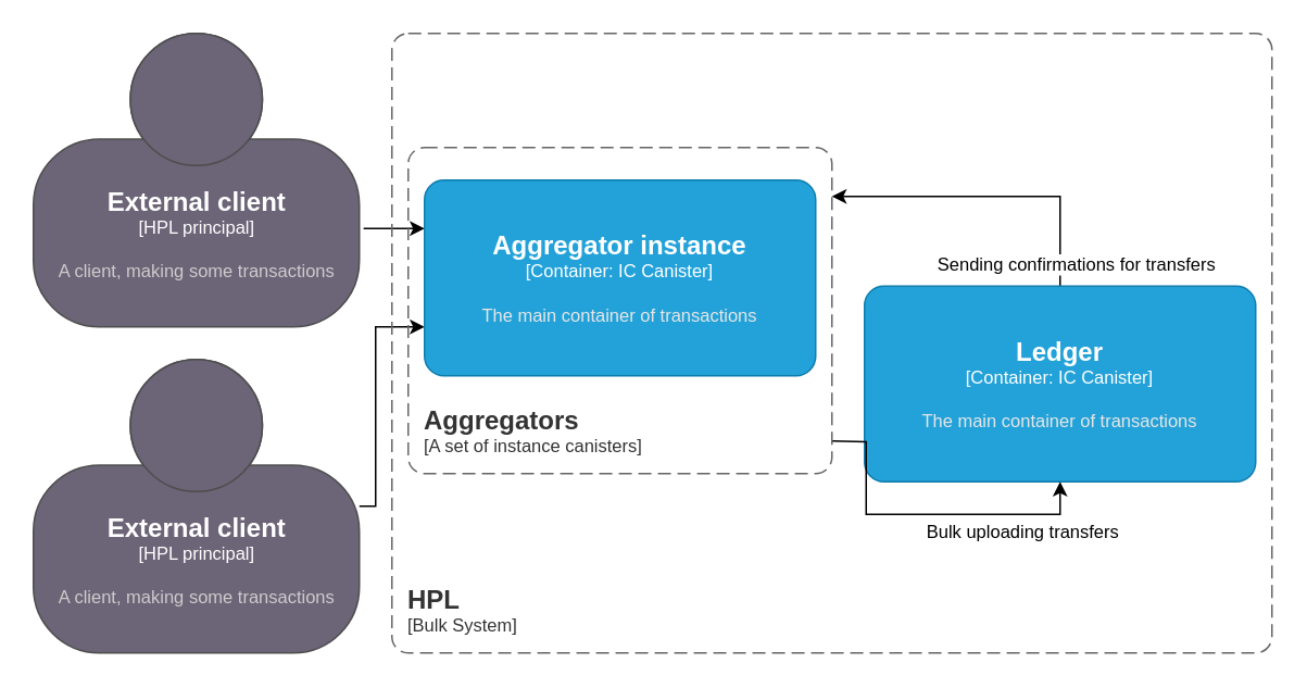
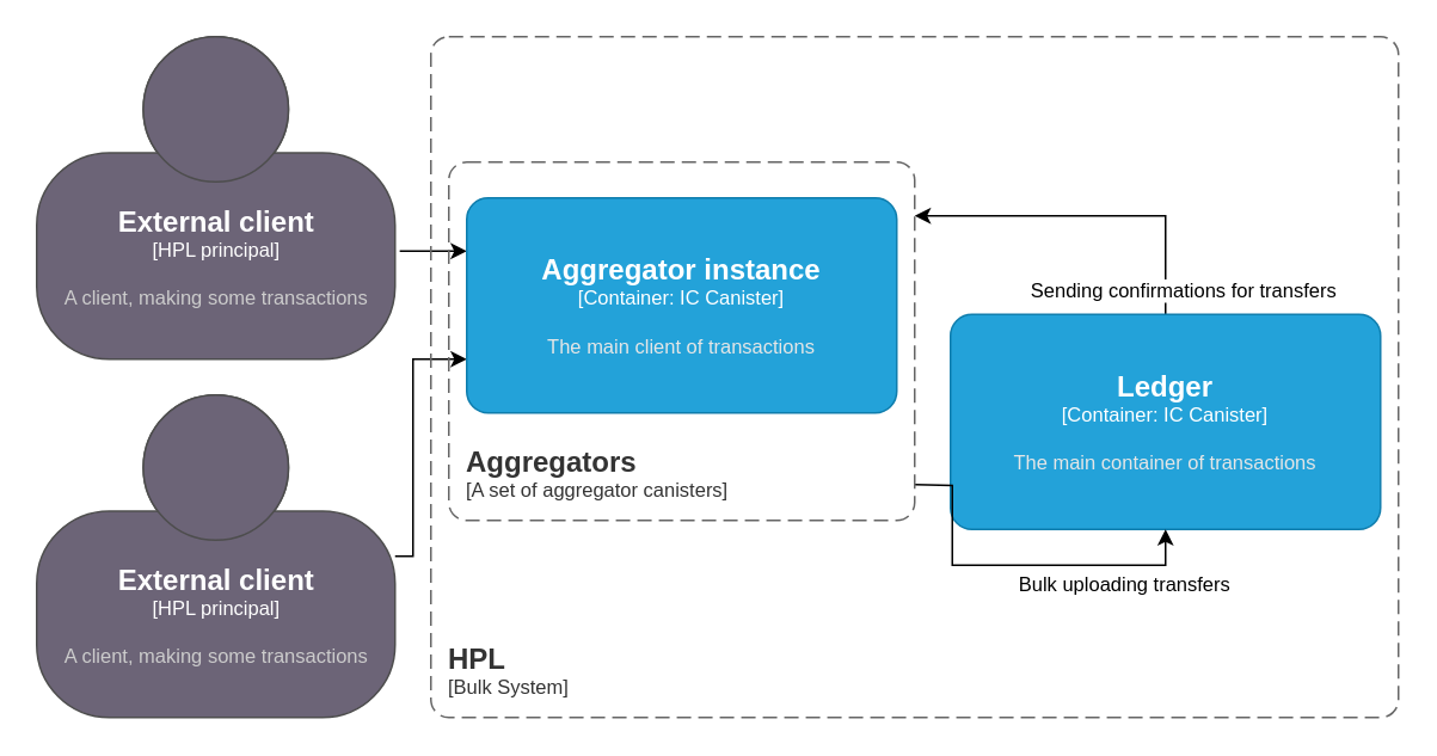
  <mxCell id="0" />
  <mxCell id="1" parent="0" />
  <mxCell id="2" value="" style="edgeStyle=orthogonalEdgeStyle;rounded=0;orthogonalLoop=1;jettySize=auto;html=1;entryX=0;entryY=0.25;entryDx=0;entryDy=0;entryPerimeter=0;exitX=1.013;exitY=0.665;exitDx=0;exitDy=0;exitPerimeter=0;" edge="1" parent="1" source="3" target="11"><mxGeometry x="0.649" y="-20" relative="1" as="geometry"><mxPoint x="430" y="160" as="targetPoint" /><mxPoint x="20" y="-20" as="offset" /></mxGeometry></mxCell>
  <mxCell id="3" value="&lt;font style=&quot;font-size: 16px&quot;&gt;&lt;b&gt;External client&lt;/b&gt;&lt;/font&gt;&lt;div&gt;[HPL principal]&lt;/div&gt;&lt;br&gt;&lt;div&gt;&lt;font style=&quot;font-size: 11px&quot;&gt;&lt;font color=&quot;#cccccc&quot;&gt;A client, making some transactions&lt;/font&gt;&lt;/div&gt;" style="html=1;fontSize=11;dashed=0;whitespace=wrap;fillColor=#6C6477;strokeColor=#4D4D4D;fontColor=#ffffff;shape=mxgraph.c4.person2;align=center;metaEdit=1;points=[[0.5,0,0],[1,0.5,0],[1,0.75,0],[0.75,1,0],[0.5,1,0],[0.25,1,0],[0,0.75,0],[0,0.5,0]];resizable=0;" vertex="1" parent="1"><mxGeometry x="20" y="20" width="200" height="180" as="geometry" /></mxCell>
  <mxCell id="4" value="" style="edgeStyle=orthogonalEdgeStyle;rounded=0;orthogonalLoop=1;jettySize=auto;html=1;entryX=0;entryY=0.75;entryDx=0;entryDy=0;entryPerimeter=0;exitX=1;exitY=0.5;exitDx=0;exitDy=0;exitPerimeter=0;" edge="1" parent="1" source="5" target="11"><mxGeometry x="0.221" y="-20" relative="1" as="geometry"><mxPoint x="430" y="280" as="targetPoint" /><Array as="points"><mxPoint x="230" y="310" /><mxPoint x="230" y="200" /></Array><mxPoint x="-20" y="20" as="offset" /></mxGeometry></mxCell>
  <mxCell id="5" value="&lt;font style=&quot;font-size: 16px&quot;&gt;&lt;b&gt;External client&lt;/b&gt;&lt;/font&gt;&lt;div&gt;[HPL principal]&lt;/div&gt;&lt;br&gt;&lt;div&gt;&lt;font style=&quot;font-size: 11px&quot;&gt;&lt;font color=&quot;#cccccc&quot;&gt;A client, making some transactions&lt;/font&gt;&lt;/div&gt;" style="html=1;fontSize=11;dashed=0;whitespace=wrap;fillColor=#6C6477;strokeColor=#4D4D4D;fontColor=#ffffff;shape=mxgraph.c4.person2;align=center;metaEdit=1;points=[[0.5,0,0],[1,0.5,0],[1,0.75,0],[0.75,1,0],[0.5,1,0],[0.25,1,0],[0,0.75,0],[0,0.5,0]];resizable=0;" vertex="1" parent="1"><mxGeometry x="20" y="220" width="200" height="180" as="geometry" /></mxCell>
  <mxCell id="6" value="&lt;font style=&quot;font-size: 16px&quot;&gt;&lt;b&gt;&lt;div style=&quot;text-align: left&quot;&gt;HPL&lt;/div&gt;&lt;/b&gt;&lt;/font&gt;&lt;div style=&quot;text-align: left&quot;&gt;[Bulk System]&lt;/div&gt;" style="rounded=1;fontSize=11;whiteSpace=wrap;html=1;dashed=1;arcSize=20;fillColor=none;strokeColor=#666666;fontColor=#333333;labelBackgroundColor=none;align=left;verticalAlign=bottom;labelBorderColor=none;spacingTop=0;spacing=10;dashPattern=8 4;metaEdit=1;rotatable=0;perimeter=rectanglePerimeter;noLabel=0;labelPadding=0;allowArrows=0;connectable=0;expand=0;recursiveResize=0;editable=1;pointerEvents=0;absoluteArcSize=1;points=[[0.25,0,0],[0.5,0,0],[0.75,0,0],[1,0.25,0],[1,0.5,0],[1,0.75,0],[0.75,1,0],[0.5,1,0],[0.25,1,0],[0,0.75,0],[0,0.5,0],[0,0.25,0]];" vertex="1" parent="1"><mxGeometry x="240" y="20" width="540" height="380" as="geometry" /></mxCell>
  <mxCell id="7" value="Sending confirmations for transfers" style="edgeStyle=orthogonalEdgeStyle;rounded=0;orthogonalLoop=1;jettySize=auto;html=1;exitX=0.5;exitY=0;exitDx=0;exitDy=0;exitPerimeter=0;" edge="1" parent="1" source="8"><mxGeometry x="-0.867" y="-10" relative="1" as="geometry"><mxPoint x="510" y="120" as="targetPoint" /><Array as="points"><mxPoint x="650" y="120" /></Array><mxPoint as="offset" /></mxGeometry></mxCell>
  <mxCell id="8" value="&lt;font style=&quot;font-size: 16px&quot;&gt;&lt;b&gt;Ledger&lt;/b&gt;&lt;/font&gt;&lt;div&gt;[Container: IC Canister]&lt;/div&gt;&lt;br&gt;&lt;div&gt;&lt;font style=&quot;font-size: 11px&quot;&gt;&lt;font color=&quot;#E6E6E6&quot;&gt;The main container of transactions&lt;/font&gt;&lt;/div&gt;" style="rounded=1;whiteSpace=wrap;html=1;fontSize=11;labelBackgroundColor=none;fillColor=#23A2D9;fontColor=#ffffff;align=center;arcSize=10;strokeColor=#0E7DAD;metaEdit=1;resizable=0;points=[[0.25,0,0],[0.5,0,0],[0.75,0,0],[1,0.25,0],[1,0.5,0],[1,0.75,0],[0.75,1,0],[0.5,1,0],[0.25,1,0],[0,0.75,0],[0,0.5,0],[0,0.25,0]];" vertex="1" parent="1"><mxGeometry x="530" y="175" width="240" height="120" as="geometry" /></mxCell>
  <mxCell id="9" style="edgeStyle=orthogonalEdgeStyle;rounded=0;orthogonalLoop=1;jettySize=auto;html=1;entryX=0.5;entryY=1;entryDx=0;entryDy=0;entryPerimeter=0;" edge="1" parent="1" target="8"><mxGeometry relative="1" as="geometry"><mxPoint x="510" y="270" as="sourcePoint" /></mxGeometry></mxCell>
  <mxCell id="10" value="Bulk uploading transfers" style="edgeLabel;html=1;align=center;verticalAlign=middle;resizable=0;points=[];" connectable="0" vertex="1" parent="9"><mxGeometry x="-0.082" y="-3" relative="1" as="geometry"><mxPoint x="67" y="7" as="offset" /></mxGeometry></mxCell>
- <mxCell id="11" value="&lt;font style=&quot;font-size: 16px&quot;&gt;&lt;b&gt;Aggregator instance&lt;/b&gt;&lt;/font&gt;&lt;div&gt;[Container: IC Canister]&lt;/div&gt;&lt;br&gt;&lt;div&gt;&lt;font style=&quot;font-size: 11px&quot;&gt;&lt;font color=&quot;#E6E6E6&quot;&gt;The main container of transactions&lt;/font&gt;&lt;/div&gt;" style="rounded=1;whiteSpace=wrap;html=1;fontSize=11;labelBackgroundColor=none;fillColor=#23A2D9;fontColor=#ffffff;align=center;arcSize=10;strokeColor=#0E7DAD;metaEdit=1;resizable=0;points=[[0.25,0,0],[0.5,0,0],[0.75,0,0],[1,0.25,0],[1,0.5,0],[1,0.75,0],[0.75,1,0],[0.5,1,0],[0.25,1,0],[0,0.75,0],[0,0.5,0],[0,0.25,0]];" vertex="1" parent="1"><mxGeometry x="260" y="110" width="240" height="120" as="geometry" /></mxCell>
- <mxCell id="12" value="&lt;font style=&quot;font-size: 16px&quot;&gt;&lt;b&gt;&lt;div style=&quot;text-align: left&quot;&gt;Aggregators&lt;/div&gt;&lt;/b&gt;&lt;/font&gt;&lt;div style=&quot;text-align: left&quot;&gt;[A set of instance canisters]&lt;/div&gt;" style="rounded=1;fontSize=11;whiteSpace=wrap;html=1;dashed=1;arcSize=20;fillColor=none;strokeColor=#666666;fontColor=#333333;labelBackgroundColor=none;align=left;verticalAlign=bottom;labelBorderColor=none;spacingTop=0;spacing=10;dashPattern=8 4;metaEdit=1;rotatable=0;perimeter=rectanglePerimeter;noLabel=0;labelPadding=0;allowArrows=0;connectable=0;expand=0;recursiveResize=0;editable=1;pointerEvents=0;absoluteArcSize=1;points=[[0.25,0,0],[0.5,0,0],[0.75,0,0],[1,0.25,0],[1,0.5,0],[1,0.75,0],[0.75,1,0],[0.5,1,0],[0.25,1,0],[0,0.75,0],[0,0.5,0],[0,0.25,0]];" vertex="1" parent="1"><mxGeometry x="250" y="90" width="260" height="200" as="geometry" /></mxCell>
+ <mxCell id="11" value="&lt;font style=&quot;font-size: 16px&quot;&gt;&lt;b&gt;Aggregator instance&lt;/b&gt;&lt;/font&gt;&lt;div&gt;[Container: IC Canister]&lt;/div&gt;&lt;br&gt;&lt;div&gt;&lt;font style=&quot;font-size: 11px&quot;&gt;&lt;font color=&quot;#E6E6E6&quot;&gt;The main client of transactions&lt;/font&gt;&lt;/div&gt;" style="rounded=1;whiteSpace=wrap;html=1;fontSize=11;labelBackgroundColor=none;fillColor=#23A2D9;fontColor=#ffffff;align=center;arcSize=10;strokeColor=#0E7DAD;metaEdit=1;resizable=0;points=[[0.25,0,0],[0.5,0,0],[0.75,0,0],[1,0.25,0],[1,0.5,0],[1,0.75,0],[0.75,1,0],[0.5,1,0],[0.25,1,0],[0,0.75,0],[0,0.5,0],[0,0.25,0]];" vertex="1" parent="1"><mxGeometry x="260" y="110" width="240" height="120" as="geometry" /></mxCell>
+ <mxCell id="12" value="&lt;font style=&quot;font-size: 16px&quot;&gt;&lt;b&gt;&lt;div style=&quot;text-align: left&quot;&gt;Aggregators&lt;/div&gt;&lt;/b&gt;&lt;/font&gt;&lt;div style=&quot;text-align: left&quot;&gt;[A set of aggregator canisters]&lt;/div&gt;" style="rounded=1;fontSize=11;whiteSpace=wrap;html=1;dashed=1;arcSize=20;fillColor=none;strokeColor=#666666;fontColor=#333333;labelBackgroundColor=none;align=left;verticalAlign=bottom;labelBorderColor=none;spacingTop=0;spacing=10;dashPattern=8 4;metaEdit=1;rotatable=0;perimeter=rectanglePerimeter;noLabel=0;labelPadding=0;allowArrows=0;connectable=0;expand=0;recursiveResize=0;editable=1;pointerEvents=0;absoluteArcSize=1;points=[[0.25,0,0],[0.5,0,0],[0.75,0,0],[1,0.25,0],[1,0.5,0],[1,0.75,0],[0.75,1,0],[0.5,1,0],[0.25,1,0],[0,0.75,0],[0,0.5,0],[0,0.25,0]];" vertex="1" parent="1"><mxGeometry x="250" y="90" width="260" height="200" as="geometry" /></mxCell>
